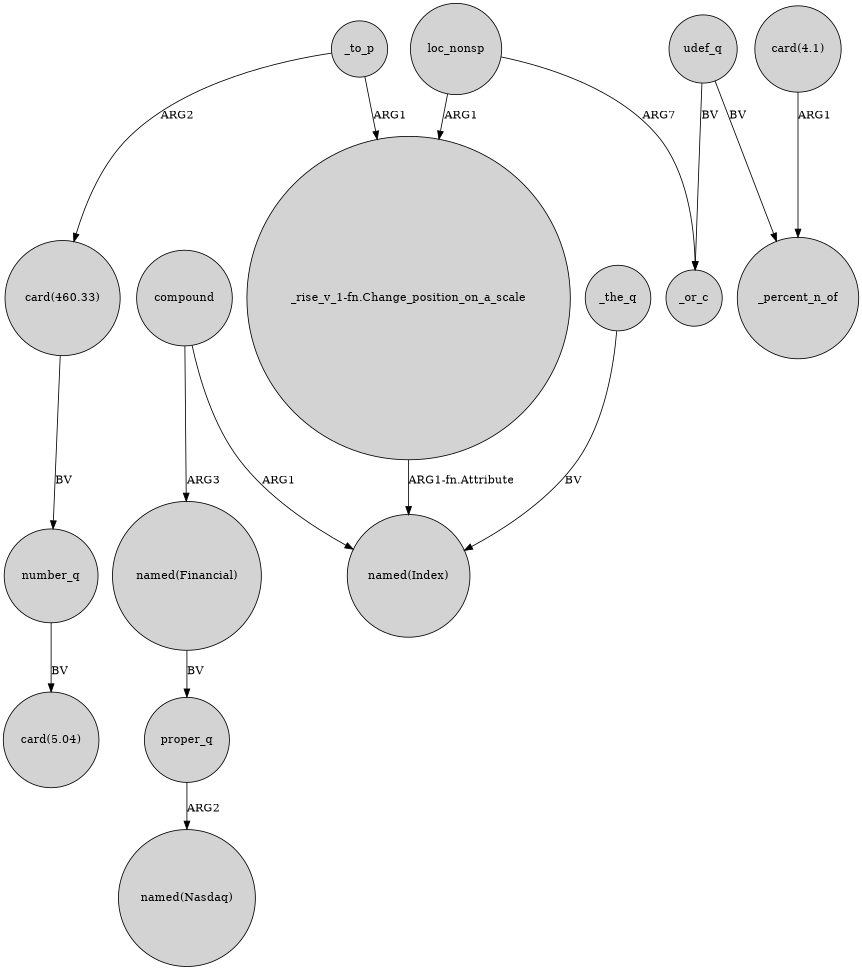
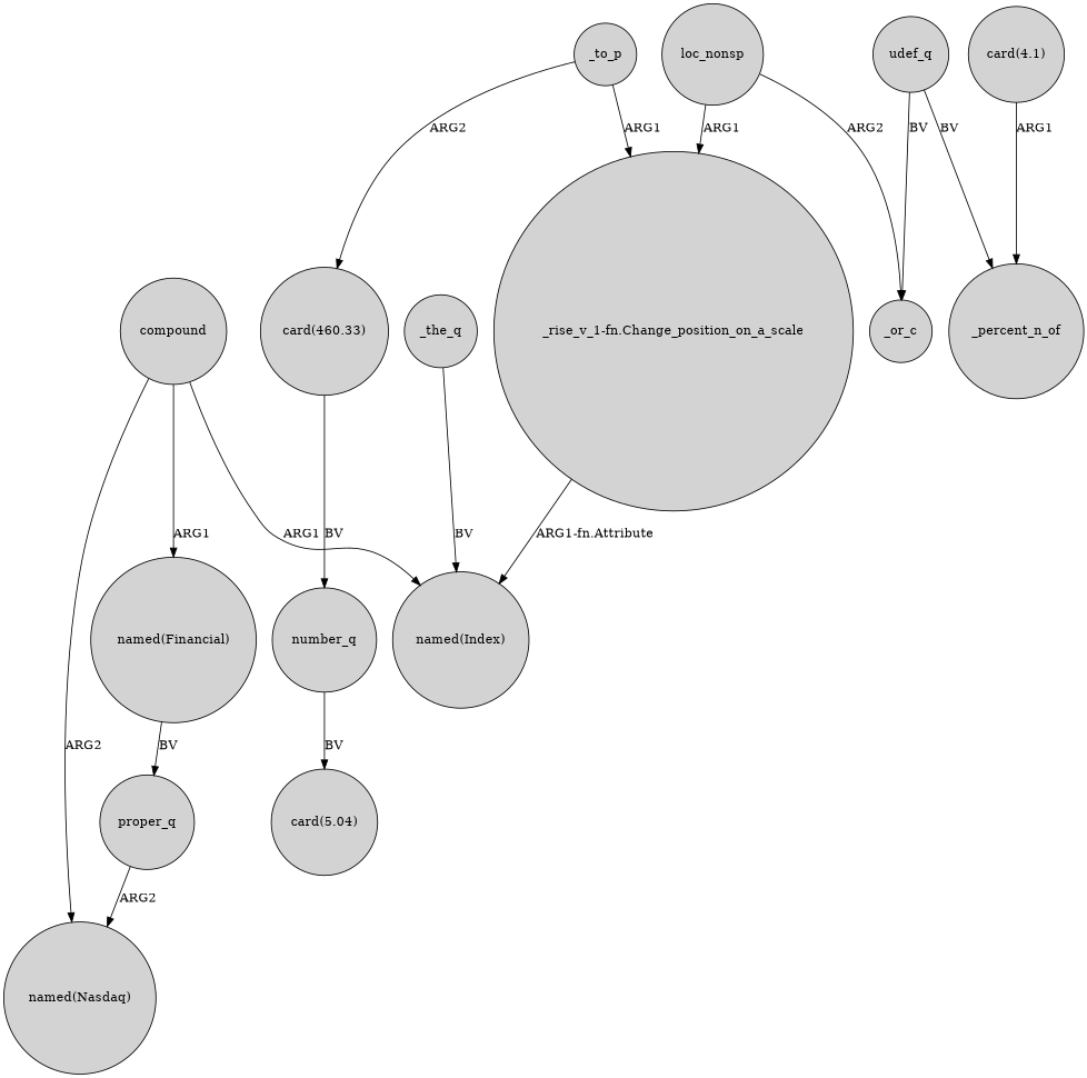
  digraph {
    node [shape=circle style=filled]
    compound
    "named(Financial)"
    "named(Index)"
    "named(Nasdaq)"
    proper_q
    udef_q
    _percent_n_of
    _or_c
    number_q
    "card(5.04)"
    "card(460.33)"
    _the_q
    "_rise_v_1-fn.Change_position_on_a_scale"
    n14 [label="card(4.1)"]
    _to_p
    loc_nonsp
-   compound -> "named(Financial)" [label=ARG3]
+   compound -> "named(Financial)" [label=ARG1]
    compound -> "named(Index)" [label=ARG1]
+   compound -> "named(Nasdaq)" [label=ARG2]
    "named(Financial)" -> proper_q [label=BV]
    proper_q -> "named(Nasdaq)" [label=ARG2]
    udef_q -> _percent_n_of [label=BV]
    udef_q -> _or_c [label=BV]
    number_q -> "card(5.04)" [label=BV]
    "card(460.33)" -> number_q [label=BV]
    _the_q -> "named(Index)" [label=BV]
    "_rise_v_1-fn.Change_position_on_a_scale" -> "named(Index)" [label="ARG1-fn.Attribute"]
    n14 -> _percent_n_of [label=ARG1]
    _to_p -> "card(460.33)" [label=ARG2]
    _to_p -> "_rise_v_1-fn.Change_position_on_a_scale" [label=ARG1]
-   loc_nonsp -> _or_c [label=ARG7]
+   loc_nonsp -> _or_c [label=ARG2]
    loc_nonsp -> "_rise_v_1-fn.Change_position_on_a_scale" [label=ARG1]
  }
